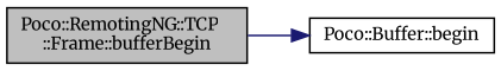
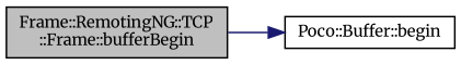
  digraph {
    rankdir=LR
    fontname=Merriweather
    node [color=black fontname=Merriweather fontsize=10 shape=record style=filled]
-   n1 [fillcolor=grey75 fontcolor=black height=0.2 label="Poco::RemotingNG::TCP\l::Frame::bufferBegin" width=0.4]
+   n1 [fillcolor=grey75 fontcolor=black height=0.2 label="Frame::RemotingNG::TCP\l::Frame::bufferBegin" width=0.4]
    n2 [fillcolor=white height=0.2 label="Poco::Buffer::begin" width=0.4]
    n1 -> n2 [color=midnightblue fontname=Merriweather fontsize=10 labelfontname=Helvetica labelfontsize=10 style=solid]
  }
